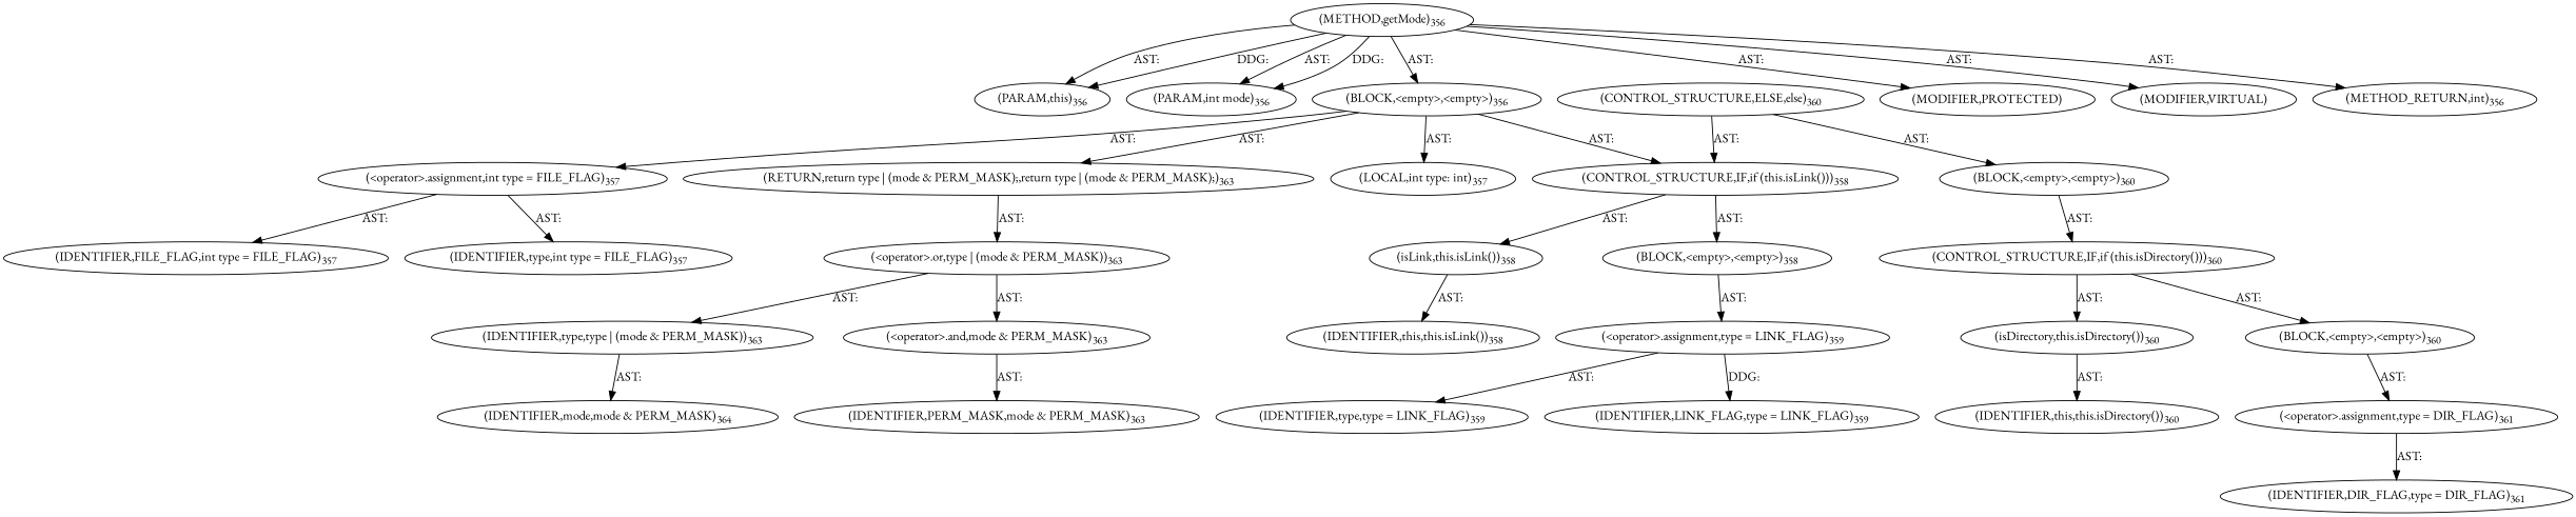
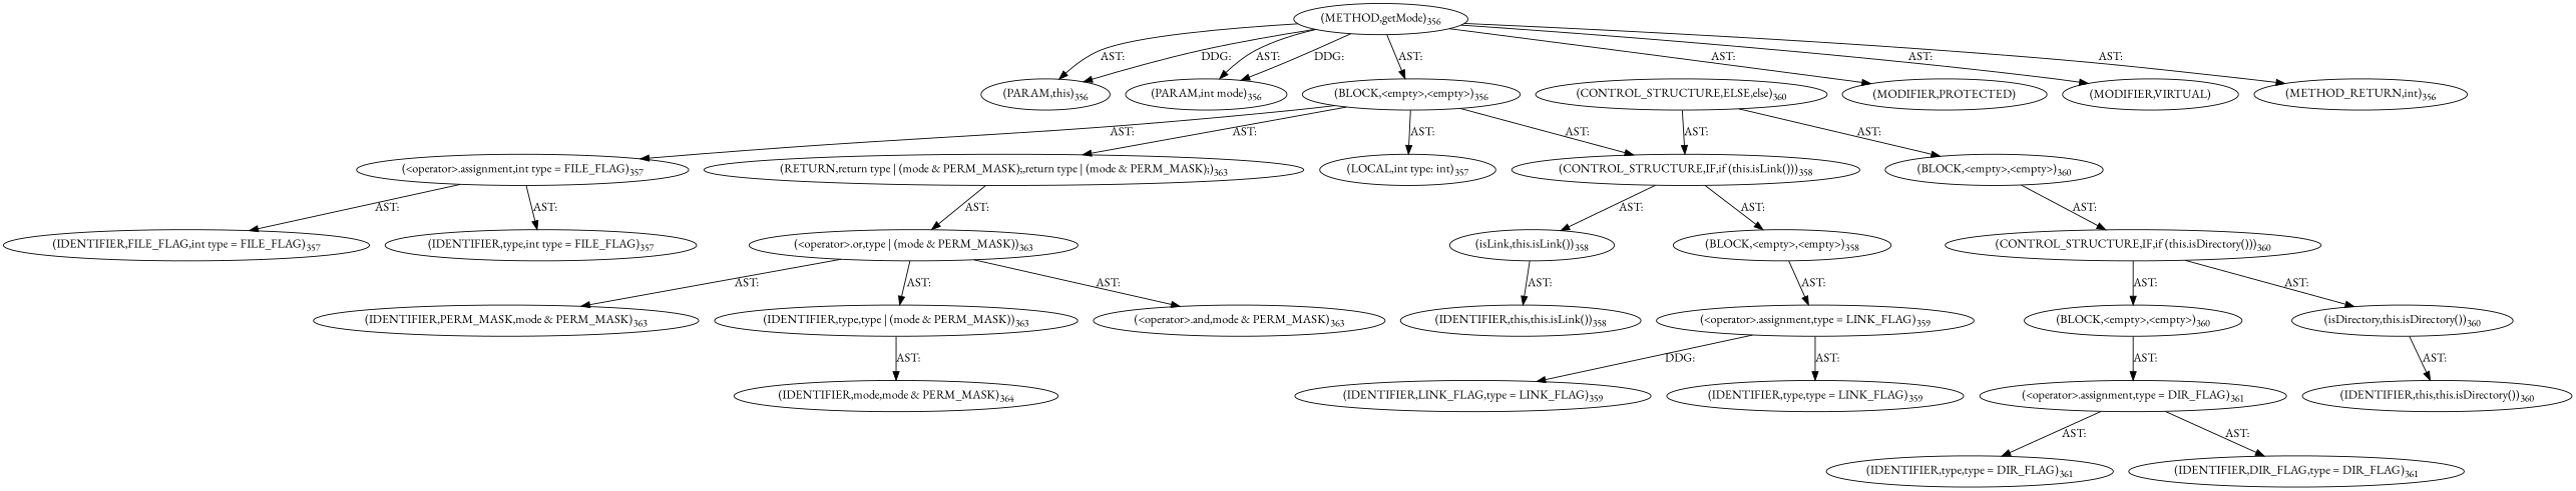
  digraph {
    fontname="EB Garamond"
    node [fontname="EB Garamond"]
    edge [fontname="EB Garamond"]
    n1 [label=<(METHOD,getMode)<SUB>356</SUB>>]
    n2 [label=<(PARAM,this)<SUB>356</SUB>>]
    n3 [label=<(PARAM,int mode)<SUB>356</SUB>>]
    n4 [label=<(BLOCK,&lt;empty&gt;,&lt;empty&gt;)<SUB>356</SUB>>]
    n5 [label=<(MODIFIER,PROTECTED)>]
    n6 [label=<(MODIFIER,VIRTUAL)>]
    n7 [label=<(METHOD_RETURN,int)<SUB>356</SUB>>]
    n8 [label=<(LOCAL,int type: int)<SUB>357</SUB>>]
    n9 [label=<(&lt;operator&gt;.assignment,int type = FILE_FLAG)<SUB>357</SUB>>]
    n10 [label=<(CONTROL_STRUCTURE,IF,if (this.isLink()))<SUB>358</SUB>>]
    n11 [label=<(RETURN,return type | (mode &amp; PERM_MASK);,return type | (mode &amp; PERM_MASK);)<SUB>363</SUB>>]
    n12 [label=<(IDENTIFIER,type,int type = FILE_FLAG)<SUB>357</SUB>>]
    n13 [label=<(IDENTIFIER,FILE_FLAG,int type = FILE_FLAG)<SUB>357</SUB>>]
    n14 [label=<(isLink,this.isLink())<SUB>358</SUB>>]
    n15 [label=<(BLOCK,&lt;empty&gt;,&lt;empty&gt;)<SUB>358</SUB>>]
    n16 [label=<(&lt;operator&gt;.or,type | (mode &amp; PERM_MASK))<SUB>363</SUB>>]
    n17 [label=<(IDENTIFIER,this,this.isLink())<SUB>358</SUB>>]
    n18 [label=<(&lt;operator&gt;.assignment,type = LINK_FLAG)<SUB>359</SUB>>]
    n19 [label=<(CONTROL_STRUCTURE,ELSE,else)<SUB>360</SUB>>]
    n20 [label=<(BLOCK,&lt;empty&gt;,&lt;empty&gt;)<SUB>360</SUB>>]
    n21 [label=<(IDENTIFIER,type,type = LINK_FLAG)<SUB>359</SUB>>]
    n22 [label=<(IDENTIFIER,LINK_FLAG,type = LINK_FLAG)<SUB>359</SUB>>]
    n23 [label=<(CONTROL_STRUCTURE,IF,if (this.isDirectory()))<SUB>360</SUB>>]
    n24 [label=<(isDirectory,this.isDirectory())<SUB>360</SUB>>]
    n25 [label=<(BLOCK,&lt;empty&gt;,&lt;empty&gt;)<SUB>360</SUB>>]
    n26 [label=<(IDENTIFIER,this,this.isDirectory())<SUB>360</SUB>>]
    n27 [label=<(&lt;operator&gt;.assignment,type = DIR_FLAG)<SUB>361</SUB>>]
+   n28 [label=<(IDENTIFIER,type,type = DIR_FLAG)<SUB>361</SUB>>]
    n29 [label=<(IDENTIFIER,DIR_FLAG,type = DIR_FLAG)<SUB>361</SUB>>]
    n30 [label=<(IDENTIFIER,type,type | (mode &amp; PERM_MASK))<SUB>363</SUB>>]
    n31 [label=<(&lt;operator&gt;.and,mode &amp; PERM_MASK)<SUB>363</SUB>>]
    n32 [label=<(IDENTIFIER,mode,mode &amp; PERM_MASK)<SUB>364</SUB>>]
    n33 [label=<(IDENTIFIER,PERM_MASK,mode &amp; PERM_MASK)<SUB>363</SUB>>]
    n1 -> n2 [label="AST: "]
    n1 -> n2 [label="DDG: "]
    n1 -> n3 [label="AST: "]
    n1 -> n3 [label="DDG: "]
    n1 -> n4 [label="AST: "]
    n1 -> n5 [label="AST: "]
    n1 -> n6 [label="AST: "]
    n1 -> n7 [label="AST: "]
    n4 -> n8 [label="AST: "]
    n4 -> n9 [label="AST: "]
    n4 -> n10 [label="AST: "]
    n4 -> n11 [label="AST: "]
    n9 -> n12 [label="AST: "]
    n9 -> n13 [label="AST: "]
    n10 -> n14 [label="AST: "]
    n10 -> n15 [label="AST: "]
    n11 -> n16 [label="AST: "]
    n14 -> n17 [label="AST: "]
    n15 -> n18 [label="AST: "]
    n16 -> n30 [label="AST: "]
    n16 -> n31 [label="AST: "]
    n18 -> n21 [label="AST: "]
    n18 -> n22 [label="DDG: "]
    n19 -> n10 [label="AST: "]
    n19 -> n20 [label="AST: "]
    n20 -> n23 [label="AST: "]
    n23 -> n24 [label="AST: "]
    n23 -> n25 [label="AST: "]
    n24 -> n26 [label="AST: "]
    n25 -> n27 [label="AST: "]
+   n27 -> n28 [label="AST: "]
    n27 -> n29 [label="AST: "]
    n30 -> n32 [label="AST: "]
-   n31 -> n33 [label="AST: "]
+   n16 -> n33 [label="AST: "]
  }
